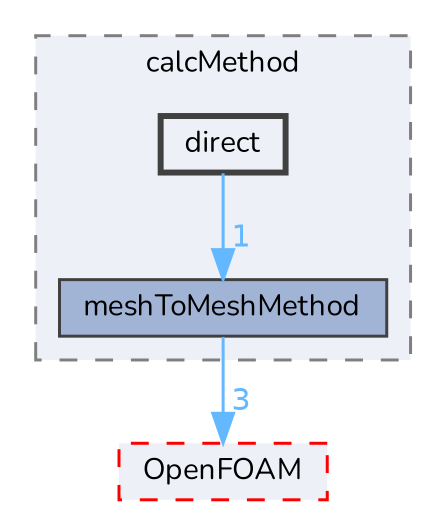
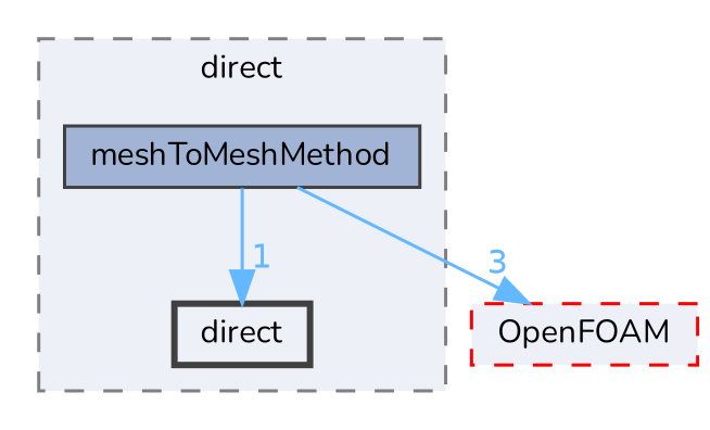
  digraph {
    compound=true
    fontname=Nunito
    node [color=grey25 fillcolor="#edf0f7" fontname=Nunito fontsize=10 shape=box]
    edge [color=steelblue1 fontcolor=steelblue1 fontname=Nunito fontsize=10 labeldistance=1.5 labelfontname=Helvetica labelfontsize=10]
    n1 [fillcolor="#a2b4d6" height=0.2 label=meshToMeshMethod style=filled width=0.4]
    n2 [height=0.2 label=direct style="filled,bold" width=0.4]
    n3 [color=red height=0.2 label=OpenFOAM style="filled,dashed" width=0.4]
    subgraph cluster_1 {
      bgcolor="#edf0f7"
      fontsize=10
-     label=calcMethod
+     label=direct
      pencolor=grey50
      style="filled,dashed"
      n1
      n2
    }
    n1 -> n3 [headlabel=3]
-   n2 -> n1 [headlabel=1]
+   n1 -> n2 [headlabel=1]
  }
